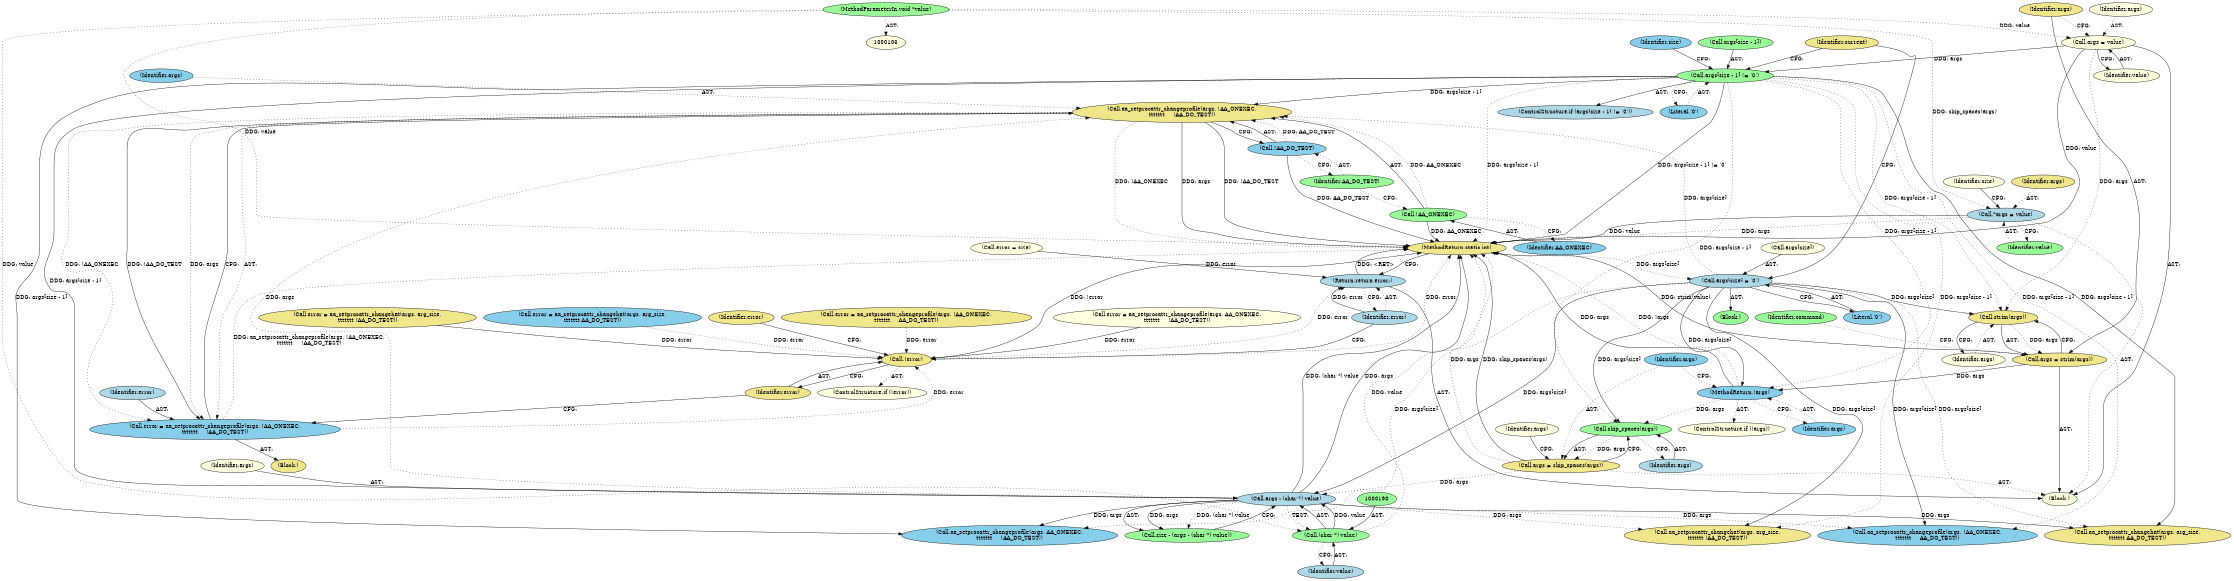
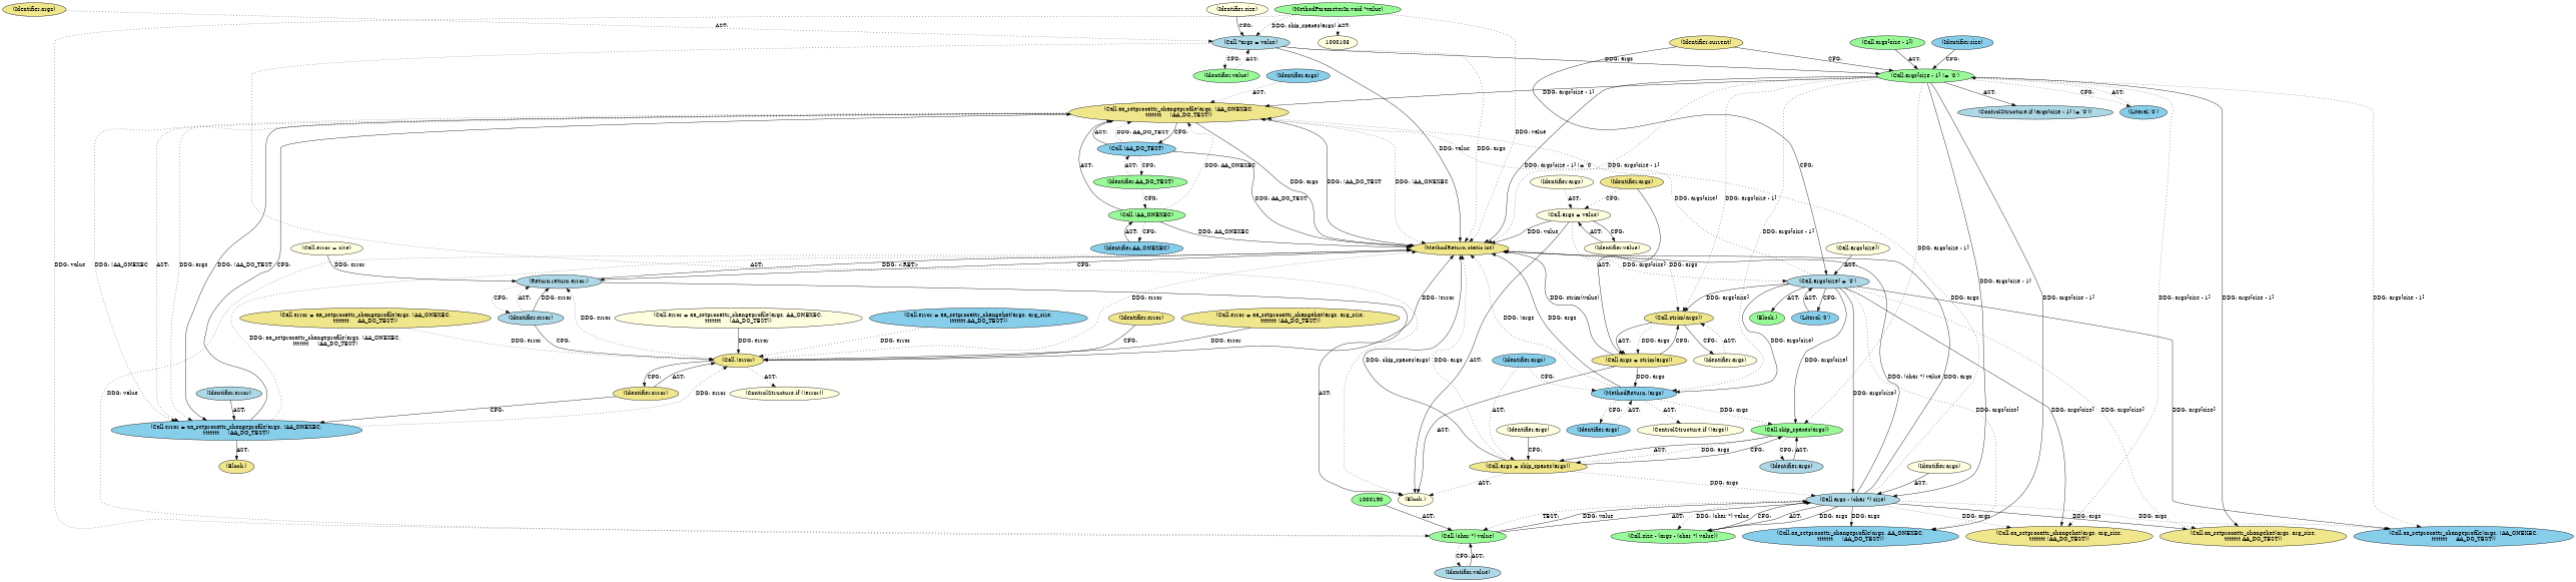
  digraph {
    node [fillcolor=khaki style=filled]
    edge [style=solid]
    n1 [label="(Call,aa_setprocattr_changeprofile(args, !AA_ONEXEC,\n\t\t\t\t\t\t\t     !AA_DO_TEST))"]
    n2 [fillcolor=skyblue label="(Call,!AA_DO_TEST)"]
    n3 [fillcolor=skyblue label="(Call,error = aa_setprocattr_changeprofile(args, !AA_ONEXEC,\n\t\t\t\t\t\t\t     !AA_DO_TEST))"]
    n4 [label="(MethodReturn,static int)"]
    n5 [fillcolor=palegreen label="(Identifier,AA_DO_TEST)"]
    n6 [label="(Call,!error)"]
    n7 [label="(Block,)"]
    n8 [fillcolor=lightblue label="(Call,args[size] = '\0')"]
    n9 [fillcolor=lightblue label="(Return,return error;)"]
-   n10 [fillcolor=lightblue label="(Call,args - (char *) value)"]
+   n10 [fillcolor=lightblue label="(Call,args - (char *) size)"]
    n11 [fillcolor=palegreen label="(Call,(char *) value)"]
    n12 [fillcolor=skyblue label="(Call,aa_setprocattr_changeprofile(args, AA_ONEXEC,\n\t\t\t\t\t\t\t     !AA_DO_TEST))"]
    n13 [label="(Call,aa_setprocattr_changehat(args, arg_size,\n\t\t\t\t\t\t\t AA_DO_TEST))"]
    n14 [label="(Call,aa_setprocattr_changehat(args, arg_size,\n\t\t\t\t\t\t\t !AA_DO_TEST))"]
    n15 [fillcolor=skyblue label="(Call,aa_setprocattr_changeprofile(args, !AA_ONEXEC,\n\t\t\t\t\t\t\t     AA_DO_TEST))"]
    n16 [fillcolor=palegreen label="(Call,size - (args - (char *) value))"]
    n17 [fillcolor=lightblue label="(Identifier,value)"]
    n18 [fillcolor=palegreen label="(Call,skip_spaces(args))"]
    n19 [fillcolor=skyblue label="(MethodReturn,!args)"]
    n20 [label="(Call,strim(args))"]
    n21 [fillcolor=palegreen label="(Block,)"]
    n22 [fillcolor=skyblue label="(Literal,'\0')"]
    n23 [label="(Call,args = skip_spaces(args))"]
    n24 [fillcolor=lightblue label="(Identifier,args)"]
    n25 [fillcolor=lightyellow label="(ControlStructure,if (!args))"]
    n26 [fillcolor=skyblue label="(Identifier,args)"]
    n27 [label="(Call,args = strim(args))"]
    n28 [fillcolor=lightyellow label="(Identifier,args)"]
    n29 [fillcolor=palegreen label="(Call,args[size - 1] != '\0')"]
    n30 [fillcolor=lightblue label="(ControlStructure,if (args[size - 1] != '\0'))"]
    n31 [fillcolor=skyblue label="(Literal,'\0')"]
    n32 [fillcolor=lightblue label="(Call,*args = value)"]
    n33 [fillcolor=lightyellow label="(Block,)"]
    n34 [fillcolor=palegreen label="(Identifier,value)"]
    n35 [fillcolor=palegreen label="(MethodParameterIn,void *value)"]
    n36 [fillcolor=lightyellow label="(Call,args = value)"]
    1000103 [fillcolor=lightyellow]
    n38 [fillcolor=lightyellow label="(Identifier,value)"]
    n39 [fillcolor=palegreen label="(Call,!AA_ONEXEC)"]
    n40 [fillcolor=skyblue label="(Identifier,AA_ONEXEC)"]
    n41 [fillcolor=lightyellow label="(ControlStructure,if (!error))"]
    n42 [label="(Identifier,error)"]
    n43 [fillcolor=lightblue label="(Identifier,error)"]
    n44 [label="(Call,error = aa_setprocattr_changeprofile(args, !AA_ONEXEC,\n\t\t\t\t\t\t\t     AA_DO_TEST))"]
    n45 [label="(Identifier,args)"]
    n46 [fillcolor=lightyellow label="(Identifier,args)"]
    n47 [fillcolor=lightyellow label="(Call,error = size)"]
    n48 [fillcolor=lightyellow label="(Call,error = aa_setprocattr_changeprofile(args, AA_ONEXEC,\n\t\t\t\t\t\t\t     !AA_DO_TEST))"]
    n49 [label="(Identifier,current)"]
    n50 [label="(Call,error = aa_setprocattr_changehat(args, arg_size,\n\t\t\t\t\t\t\t !AA_DO_TEST))"]
    n51 [fillcolor=skyblue label="(Identifier,args)"]
    n52 [fillcolor=skyblue label="(Call,error = aa_setprocattr_changehat(args, arg_size,\n\t\t\t\t\t\t\t AA_DO_TEST))"]
    n53 [fillcolor=lightyellow label="(Identifier,args)"]
    n54 [fillcolor=skyblue label="(Identifier,size)"]
    n55 [fillcolor=lightblue label="(Identifier,error)"]
    n56 [fillcolor=lightyellow label="(Call,args[size])"]
    n57 [fillcolor=lightyellow label="(Identifier,args)"]
    n58 [label="(Identifier,args)"]
-   n59 [fillcolor=palegreen label="(Identifier,command)"]
    n60 [fillcolor=palegreen label="(Call,args[size - 1])"]
    n61 [fillcolor=skyblue label="(Identifier,args)"]
    n62 [fillcolor=lightyellow label="(Identifier,size)"]
    n63 [label="(Identifier,error)"]
    1000190 [fillcolor=palegreen]
    n1 -> n2 [label="CFG: "]
    n1 -> n3 [label="AST: " style=dotted]
    n1 -> n3 [label="DDG: args" style=dotted]
    n1 -> n3 [label="DDG: !AA_ONEXEC" style=dotted]
    n1 -> n3 [label="DDG: !AA_DO_TEST"]
    n1 -> n4 [label="DDG: !AA_ONEXEC" style=dotted]
    n1 -> n4 [label="DDG: args"]
    n1 -> n4 [label="DDG: !AA_DO_TEST"]
    n2 -> n1 [label="AST: "]
    n2 -> n1 [label="DDG: AA_DO_TEST" style=dotted]
    n2 -> n4 [label="DDG: AA_DO_TEST"]
    n2 -> n5 [label="CFG: " style=dotted]
    n3 -> n1 [label="CFG: "]
    n3 -> n4 [label="DDG: aa_setprocattr_changeprofile(args, !AA_ONEXEC,\n\t\t\t\t\t\t\t     !AA_DO_TEST)" style=dotted]
    n3 -> n6 [label="DDG: error" style=dotted]
    n3 -> n7 [label="AST: "]
    n4 -> n8 [label="DDG: args[size]" style=dotted]
    n4 -> n9 [label="CFG: "]
    n5 -> n2 [label="AST: " style=dotted]
    n5 -> n39 [label="CFG: " style=dotted]
    n6 -> n4 [label="DDG: error" style=dotted]
    n6 -> n4 [label="DDG: !error"]
    n6 -> n9 [label="DDG: error" style=dotted]
    n6 -> n41 [label="AST: " style=dotted]
    n6 -> n42 [label="CFG: "]
    n8 -> n1 [label="DDG: args[size]" style=dotted]
    n8 -> n10 [label="DDG: args[size]"]
    n8 -> n12 [label="DDG: args[size]" style=dotted]
    n8 -> n13 [label="DDG: args[size]" style=dotted]
    n8 -> n14 [label="DDG: args[size]"]
    n8 -> n15 [label="DDG: args[size]"]
    n8 -> n18 [label="DDG: args[size]"]
    n8 -> n19 [label="DDG: args[size]"]
    n8 -> n20 [label="DDG: args[size]"]
    n8 -> n21 [label="AST: "]
    n8 -> n22 [label="CFG: "]
    n9 -> n4 [label="DDG: <RET>"]
    n9 -> n33 [label="AST: "]
    n9 -> n43 [label="CFG: " style=dotted]
    n10 -> n1 [label="DDG: args" style=dotted]
    n10 -> n4 [label="DDG: args"]
    n10 -> n4 [label="DDG: (char *) value"]
    n10 -> n11 [label="TEST: " style=dotted]
    n10 -> n12 [label="DDG: args"]
    n10 -> n13 [label="DDG: args"]
    n10 -> n14 [label="DDG: args" style=dotted]
    n10 -> n15 [label="DDG: args" style=dotted]
    n10 -> n16 [label="AST: "]
    n10 -> n16 [label="DDG: args"]
    n10 -> n16 [label="DDG: (char *) value" style=dotted]
    n11 -> n4 [label="DDG: value" style=dotted]
    n11 -> n10 [label="AST: "]
    n11 -> n10 [label="DDG: value"]
    n11 -> n17 [label="CFG: " style=dotted]
    n16 -> n10 [label="CFG: "]
    n17 -> n11 [label="AST: "]
    n18 -> n23 [label="AST: "]
    n18 -> n23 [label="DDG: args" style=dotted]
    n18 -> n24 [label="CFG: " style=dotted]
    n19 -> n4 [label="DDG: args"]
    n19 -> n4 [label="DDG: !args" style=dotted]
    n19 -> n18 [label="DDG: args" style=dotted]
    n19 -> n25 [label="AST: " style=dotted]
    n19 -> n26 [label="CFG: " style=dotted]
    n20 -> n27 [label="AST: "]
    n20 -> n27 [label="DDG: args" style=dotted]
    n20 -> n28 [label="CFG: "]
    n22 -> n8 [label="AST: "]
    n23 -> n4 [label="DDG: args" style=dotted]
    n23 -> n4 [label="DDG: skip_spaces(args)"]
    n23 -> n10 [label="DDG: args" style=dotted]
    n23 -> n18 [label="CFG: "]
    n23 -> n33 [label="AST: " style=dotted]
    n24 -> n18 [label="AST: "]
    n26 -> n19 [label="AST: " style=dotted]
    n27 -> n4 [label="DDG: strim(value)"]
    n27 -> n19 [label="DDG: args"]
    n27 -> n20 [label="CFG: "]
    n27 -> n33 [label="AST: "]
    n28 -> n20 [label="AST: " style=dotted]
    n29 -> n1 [label="DDG: args[size - 1]"]
    n29 -> n4 [label="DDG: args[size - 1] != '\0'"]
    n29 -> n4 [label="DDG: args[size - 1]" style=dotted]
    n29 -> n10 [label="DDG: args[size - 1]"]
    n29 -> n12 [label="DDG: args[size - 1]"]
    n29 -> n13 [label="DDG: args[size - 1]"]
    n29 -> n14 [label="DDG: args[size - 1]" style=dotted]
    n29 -> n15 [label="DDG: args[size - 1]" style=dotted]
    n29 -> n18 [label="DDG: args[size - 1]" style=dotted]
    n29 -> n19 [label="DDG: args[size - 1]" style=dotted]
    n29 -> n20 [label="DDG: args[size - 1]" style=dotted]
    n29 -> n30 [label="AST: "]
    n29 -> n31 [label="CFG: " style=dotted]
    n31 -> n29 [label="AST: " style=dotted]
    n32 -> n4 [label="DDG: args" style=dotted]
    n32 -> n4 [label="DDG: value"]
-   n36 -> n29 [label="DDG: args"]
+   n32 -> n29 [label="DDG: args"]
    n32 -> n33 [label="AST: " style=dotted]
    n32 -> n34 [label="CFG: " style=dotted]
    n34 -> n32 [label="AST: " style=dotted]
    n35 -> n4 [label="DDG: value" style=dotted]
    n35 -> n11 [label="DDG: value" style=dotted]
    n35 -> n32 [label="DDG: skip_spaces(args)" style=dotted]
-   n35 -> n36 [label="DDG: value" style=dotted]
    n35 -> 1000103 [label="AST: " style=dotted]
    n36 -> n4 [label="DDG: value"]
    n36 -> n20 [label="DDG: args" style=dotted]
    n36 -> n33 [label="AST: "]
    n36 -> n38 [label="CFG: "]
    n38 -> n36 [label="AST: "]
    n39 -> n1 [label="AST: "]
    n39 -> n1 [label="DDG: AA_ONEXEC" style=dotted]
    n39 -> n4 [label="DDG: AA_ONEXEC"]
    n39 -> n40 [label="CFG: " style=dotted]
    n40 -> n39 [label="AST: "]
    n42 -> n3 [label="CFG: "]
    n42 -> n6 [label="AST: "]
    n43 -> n6 [label="CFG: "]
    n43 -> n9 [label="AST: " style=dotted]
    n43 -> n9 [label="DDG: error"]
    n44 -> n6 [label="DDG: error" style=dotted]
    n45 -> n32 [label="AST: " style=dotted]
    n46 -> n23 [label="CFG: "]
    n47 -> n9 [label="DDG: error"]
    n48 -> n6 [label="DDG: error"]
    n49 -> n8 [label="CFG: "]
    n49 -> n29 [label="CFG: "]
    n50 -> n6 [label="DDG: error"]
    n51 -> n19 [label="CFG: " style=dotted]
    n51 -> n23 [label="AST: " style=dotted]
    n52 -> n6 [label="DDG: error" style=dotted]
    n53 -> n36 [label="AST: " style=dotted]
    n54 -> n29 [label="CFG: "]
    n55 -> n3 [label="AST: "]
    n56 -> n8 [label="AST: "]
    n57 -> n10 [label="AST: "]
    n58 -> n27 [label="AST: "]
    n58 -> n36 [label="CFG: " style=dotted]
-   n59 -> n27 [label="CFG: " style=dotted]
    n60 -> n29 [label="AST: "]
    n61 -> n1 [label="AST: " style=dotted]
    n62 -> n32 [label="CFG: "]
    n63 -> n6 [label="CFG: "]
    1000190 -> n11 [label="AST: "]
  }
